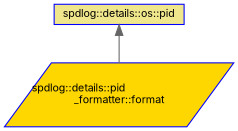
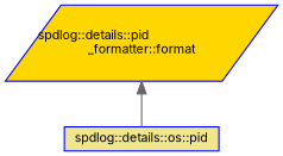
  digraph {
    rankdir=TB
    fontname=Inter
    node [color=blue fontname=Inter fontsize=10 style=filled]
    n1 [fillcolor=khaki fontcolor=black height=0.2 label="spdlog::details::os::pid" shape=box width=0.4]
    n2 [fillcolor=gold height=0.2 label="spdlog::details::pid\l_formatter::format" shape=parallelogram width=0.4]
-   n1 -> n2 [color=gray40 dir=back fontname=Inter fontsize=10 labelfontname=Helvetica labelfontsize=10 style=solid]
+   n2 -> n1 [color=gray40 dir=back fontname=Inter fontsize=10 labelfontname=Helvetica labelfontsize=10 style=solid]
  }
